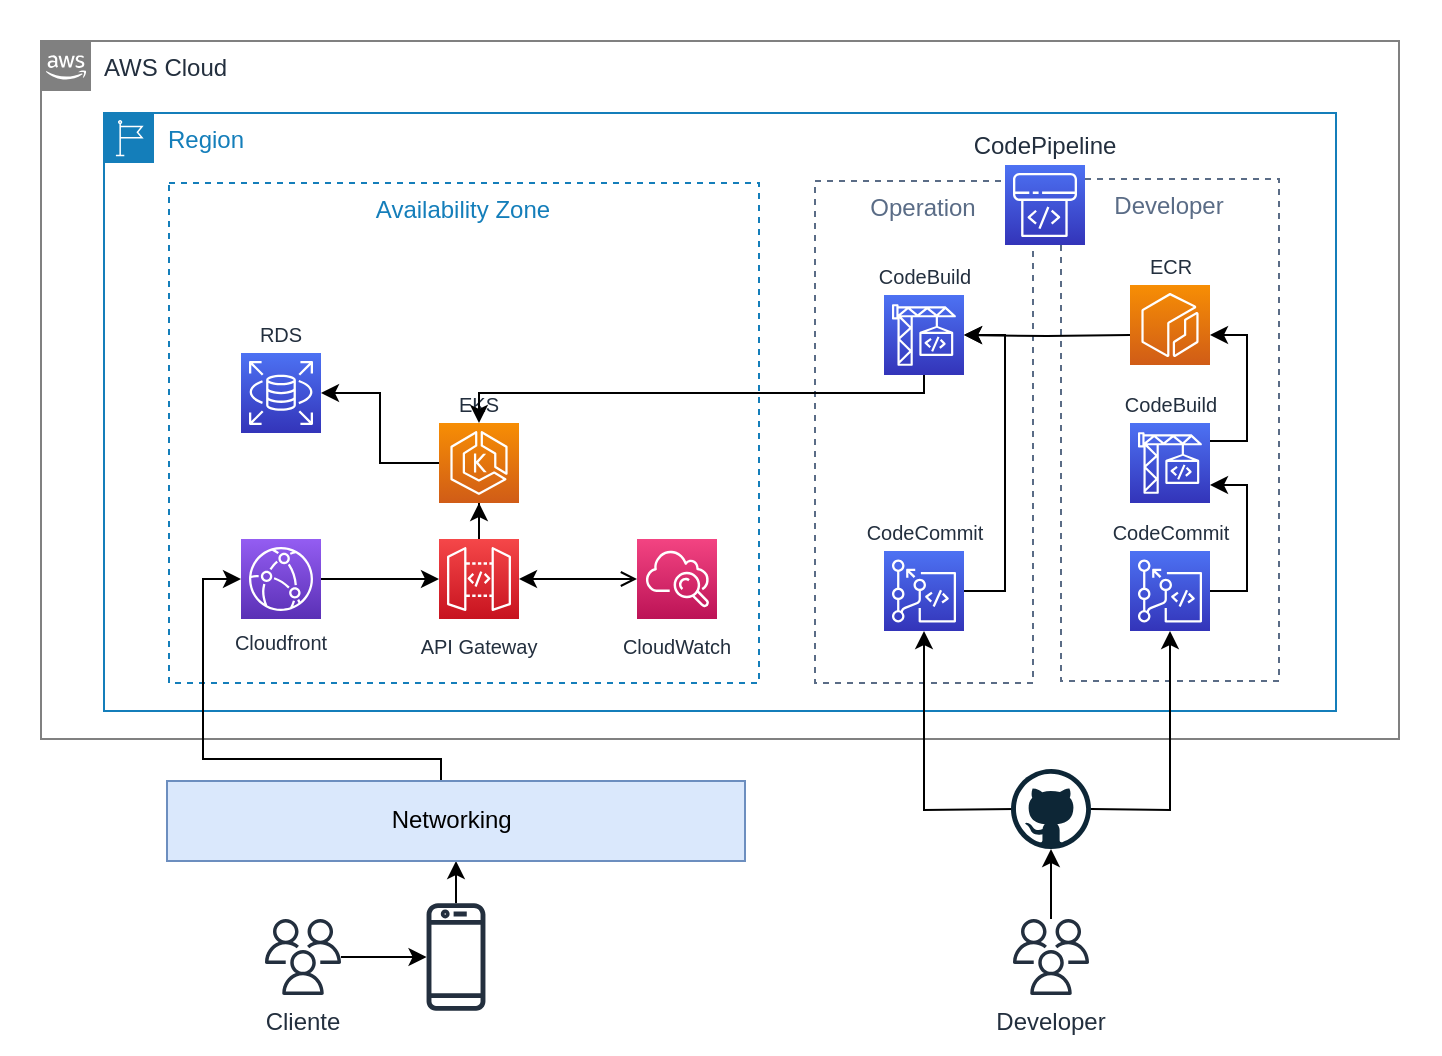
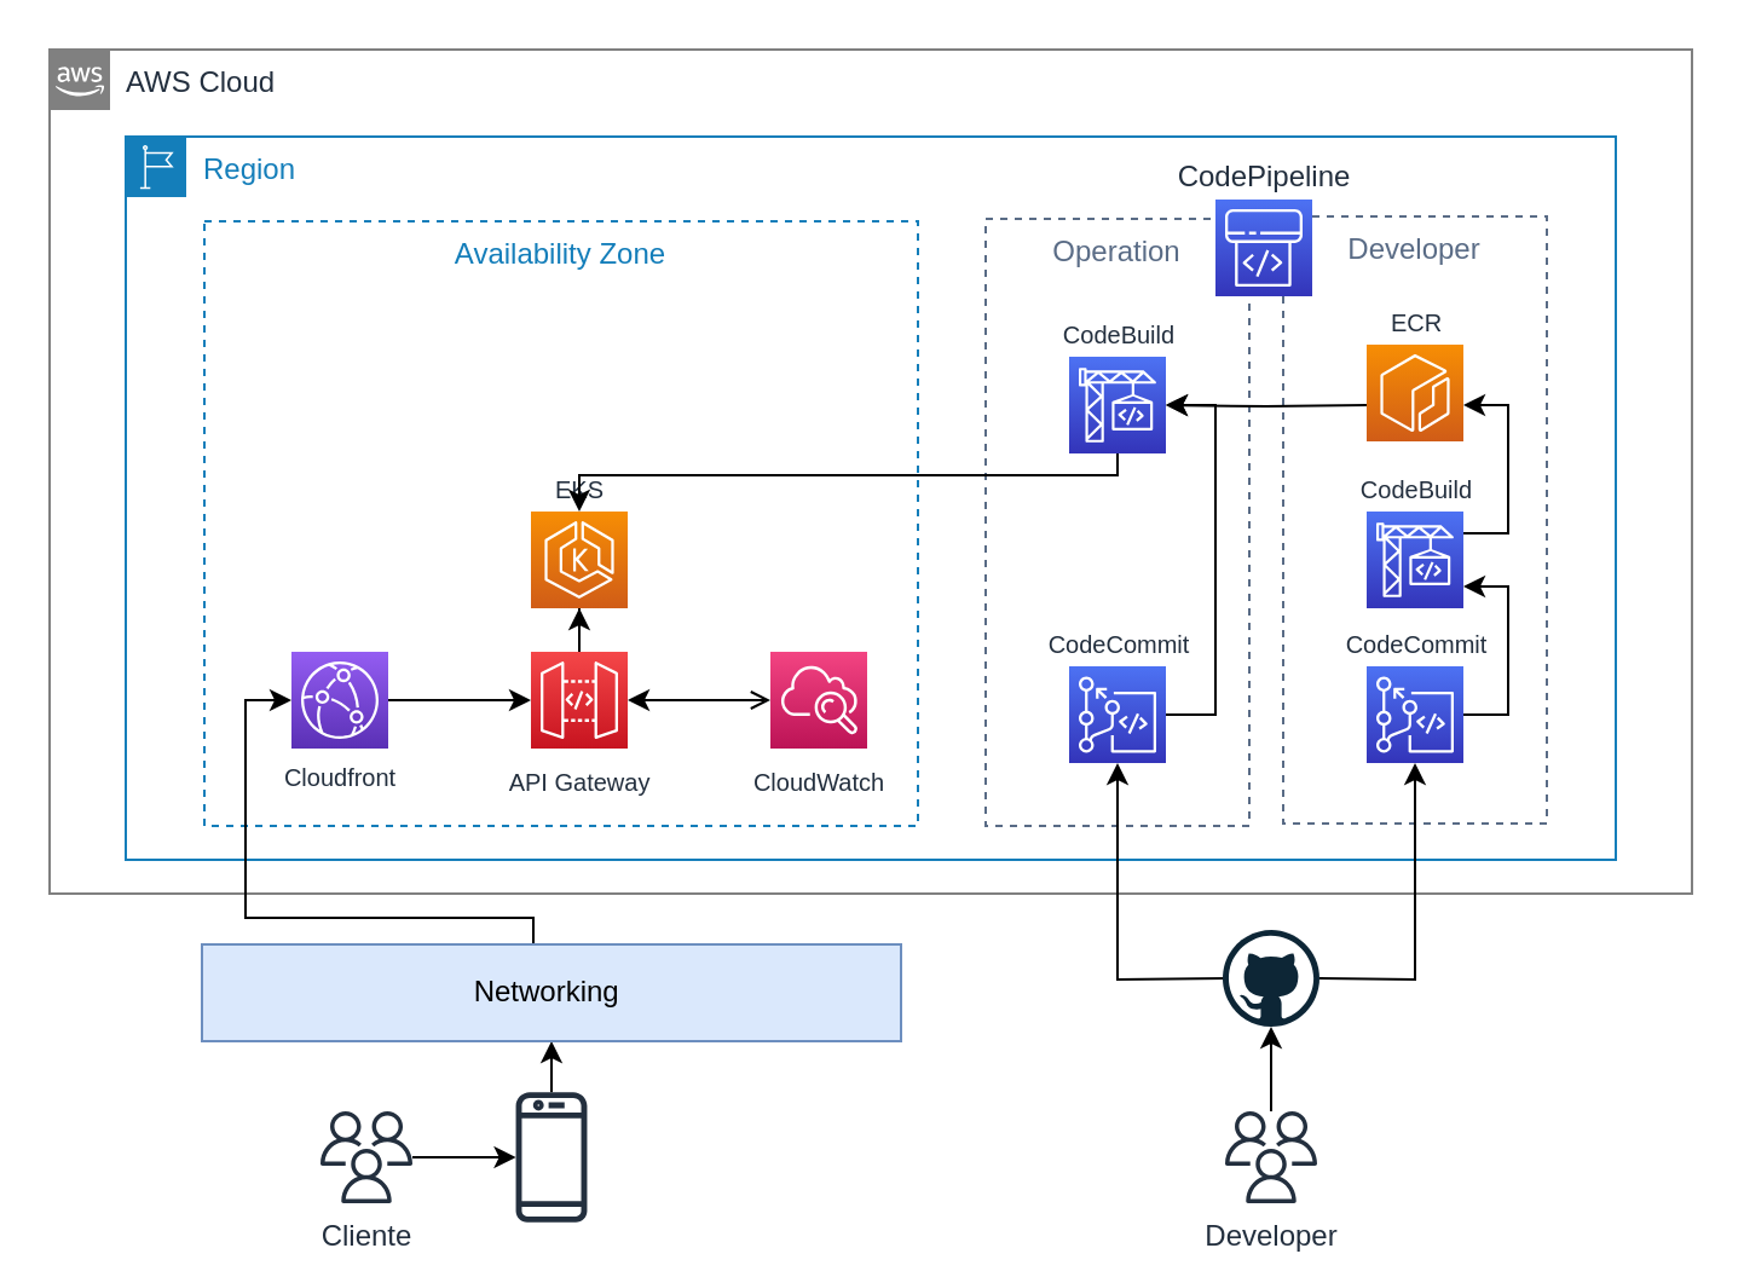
  <mxCell id="0" />
  <mxCell id="1" parent="0" />
  <mxCell id="2" value="AWS Cloud" style="points=[[0,0],[0.25,0],[0.5,0],[0.75,0],[1,0],[1,0.25],[1,0.5],[1,0.75],[1,1],[0.75,1],[0.5,1],[0.25,1],[0,1],[0,0.75],[0,0.5],[0,0.25]];outlineConnect=0;gradientColor=none;html=1;whiteSpace=wrap;fontSize=12;fontStyle=0;shape=mxgraph.aws4.group;grIcon=mxgraph.aws4.group_aws_cloud_alt;fillColor=none;verticalAlign=top;align=left;spacingLeft=30;fontColor=#232F3E;dashed=0;strokeColor=#808080;" parent="1" vertex="1"><mxGeometry x="20" y="20" width="679" height="349" as="geometry" /></mxCell>
  <mxCell id="3" value="Region" style="points=[[0,0],[0.25,0],[0.5,0],[0.75,0],[1,0],[1,0.25],[1,0.5],[1,0.75],[1,1],[0.75,1],[0.5,1],[0.25,1],[0,1],[0,0.75],[0,0.5],[0,0.25]];outlineConnect=0;gradientColor=none;html=1;whiteSpace=wrap;fontSize=12;fontStyle=0;shape=mxgraph.aws4.group;grIcon=mxgraph.aws4.group_region;strokeColor=#147EBA;fillColor=none;verticalAlign=top;align=left;spacingLeft=30;fontColor=#147EBA;dashed=0;" parent="1" vertex="1"><mxGeometry x="51.5" y="56" width="616" height="299" as="geometry" /></mxCell>
  <mxCell id="4" value="Availability Zone" style="fillColor=none;strokeColor=#147EBA;dashed=1;verticalAlign=top;fontStyle=0;fontColor=#147EBA;" parent="1" vertex="1"><mxGeometry x="84" y="91" width="295" height="250" as="geometry" /></mxCell>
  <mxCell id="5" value="" style="edgeStyle=orthogonalEdgeStyle;rounded=0;orthogonalLoop=1;jettySize=auto;html=1;startArrow=classic;startFill=1;endArrow=open;" parent="1" source="7" target="19" edge="1"><mxGeometry relative="1" as="geometry" /></mxCell>
  <mxCell id="6" value="" style="edgeStyle=orthogonalEdgeStyle;rounded=0;orthogonalLoop=1;jettySize=auto;html=1;" parent="1" source="7" target="16" edge="1"><mxGeometry relative="1" as="geometry" /></mxCell>
  <mxCell id="7" value="&lt;font style=&quot;font-size: 10px&quot;&gt;API Gateway&lt;/font&gt;" style="outlineConnect=0;fontColor=#232F3E;gradientColor=#F54749;gradientDirection=north;fillColor=#C7131F;strokeColor=#ffffff;dashed=0;verticalLabelPosition=bottom;verticalAlign=top;align=center;html=1;fontSize=12;fontStyle=0;aspect=fixed;shape=mxgraph.aws4.resourceIcon;resIcon=mxgraph.aws4.api_gateway;" parent="1" vertex="1"><mxGeometry x="219" y="269" width="40" height="40" as="geometry" /></mxCell>
- <mxCell id="8" value="&lt;font style=&quot;font-size: 10px&quot;&gt;RDS&lt;/font&gt;" style="outlineConnect=0;fontColor=#232F3E;gradientColor=#4D72F3;gradientDirection=north;fillColor=#3334B9;strokeColor=#ffffff;dashed=0;verticalLabelPosition=top;verticalAlign=bottom;align=center;html=1;fontSize=12;fontStyle=0;aspect=fixed;shape=mxgraph.aws4.resourceIcon;resIcon=mxgraph.aws4.rds;labelPosition=center;" parent="1" vertex="1"><mxGeometry x="120" y="176" width="40" height="40" as="geometry" /></mxCell>
  <mxCell id="9" value="" style="edgeStyle=orthogonalEdgeStyle;rounded=0;orthogonalLoop=1;jettySize=auto;html=1;" parent="1" source="10" target="12" edge="1"><mxGeometry relative="1" as="geometry" /></mxCell>
  <mxCell id="10" value="Cliente" style="outlineConnect=0;fontColor=#232F3E;gradientColor=none;fillColor=#232F3E;strokeColor=none;dashed=0;verticalLabelPosition=bottom;verticalAlign=top;align=center;html=1;fontSize=12;fontStyle=0;aspect=fixed;pointerEvents=1;shape=mxgraph.aws4.users;" parent="1" vertex="1"><mxGeometry x="132" y="459" width="38" height="38" as="geometry" /></mxCell>
  <mxCell id="11" value="" style="edgeStyle=orthogonalEdgeStyle;rounded=0;orthogonalLoop=1;jettySize=auto;html=1;" parent="1" source="12" target="14" edge="1"><mxGeometry relative="1" as="geometry" /></mxCell>
  <mxCell id="12" value="" style="outlineConnect=0;fontColor=#232F3E;gradientColor=none;fillColor=#232F3E;strokeColor=none;dashed=0;verticalLabelPosition=bottom;verticalAlign=top;align=center;html=1;fontSize=12;fontStyle=0;aspect=fixed;pointerEvents=1;shape=mxgraph.aws4.mobile_client;" parent="1" vertex="1"><mxGeometry x="212.78" y="450" width="29.44" height="56" as="geometry" /></mxCell>
  <mxCell id="13" style="edgeStyle=orthogonalEdgeStyle;rounded=0;orthogonalLoop=1;jettySize=auto;html=1;" parent="1" source="14" target="18" edge="1"><mxGeometry relative="1" as="geometry"><Array as="points"><mxPoint x="220" y="379" /><mxPoint x="101" y="379" /><mxPoint x="101" y="289" /></Array></mxGeometry></mxCell>
  <mxCell id="14" value="Networking&amp;nbsp;" style="rounded=0;whiteSpace=wrap;html=1;fillColor=#dae8fc;strokeColor=#6c8ebf;" parent="1" vertex="1"><mxGeometry x="83" y="390" width="289" height="40" as="geometry" /></mxCell>
- <mxCell id="15" value="" style="edgeStyle=orthogonalEdgeStyle;rounded=0;orthogonalLoop=1;jettySize=auto;html=1;" parent="1" source="16" target="8" edge="1"><mxGeometry relative="1" as="geometry" /></mxCell>
  <mxCell id="16" value="&lt;font style=&quot;font-size: 10px&quot;&gt;EKS&lt;/font&gt;" style="outlineConnect=0;fontColor=#232F3E;gradientColor=#F78E04;gradientDirection=north;fillColor=#D05C17;strokeColor=#ffffff;dashed=0;verticalLabelPosition=top;verticalAlign=bottom;align=center;html=1;fontSize=12;fontStyle=0;aspect=fixed;shape=mxgraph.aws4.resourceIcon;resIcon=mxgraph.aws4.eks;labelPosition=center;" parent="1" vertex="1"><mxGeometry x="219" y="211" width="40" height="40" as="geometry" /></mxCell>
  <mxCell id="17" value="" style="edgeStyle=orthogonalEdgeStyle;rounded=0;orthogonalLoop=1;jettySize=auto;html=1;startArrow=none;startFill=0;fontSize=10;" parent="1" source="18" target="7" edge="1"><mxGeometry relative="1" as="geometry" /></mxCell>
  <mxCell id="18" value="Cloudfront" style="outlineConnect=0;fontColor=#232F3E;gradientColor=#945DF2;gradientDirection=north;fillColor=#5A30B5;strokeColor=#ffffff;dashed=0;verticalLabelPosition=bottom;verticalAlign=top;align=center;html=1;fontSize=10;fontStyle=0;aspect=fixed;shape=mxgraph.aws4.resourceIcon;resIcon=mxgraph.aws4.cloudfront;labelPosition=center;" parent="1" vertex="1"><mxGeometry x="120" y="269" width="40" height="40" as="geometry" /></mxCell>
  <mxCell id="19" value="&lt;font style=&quot;font-size: 10px&quot;&gt;CloudWatch&lt;/font&gt;" style="outlineConnect=0;fontColor=#232F3E;gradientColor=#F34482;gradientDirection=north;fillColor=#BC1356;strokeColor=#ffffff;dashed=0;verticalLabelPosition=bottom;verticalAlign=top;align=center;html=1;fontSize=12;fontStyle=0;aspect=fixed;shape=mxgraph.aws4.resourceIcon;resIcon=mxgraph.aws4.cloudwatch;labelPosition=center;" parent="1" vertex="1"><mxGeometry x="318" y="269" width="40" height="40" as="geometry" /></mxCell>
  <mxCell id="20" value="Operation" style="fillColor=none;strokeColor=#5A6C86;dashed=1;verticalAlign=top;fontStyle=0;fontColor=#5A6C86;" parent="1" vertex="1"><mxGeometry x="407" y="90" width="109" height="251" as="geometry" /></mxCell>
  <mxCell id="21" style="edgeStyle=orthogonalEdgeStyle;rounded=0;orthogonalLoop=1;jettySize=auto;html=1;startArrow=none;startFill=0;fontSize=10;" parent="1" source="22" target="26" edge="1"><mxGeometry relative="1" as="geometry"><Array as="points"><mxPoint x="502" y="295" /><mxPoint x="502" y="167" /></Array></mxGeometry></mxCell>
  <mxCell id="22" value="CodeCommit" style="outlineConnect=0;fontColor=#232F3E;gradientColor=#4D72F3;gradientDirection=north;fillColor=#3334B9;strokeColor=#ffffff;dashed=0;verticalLabelPosition=top;verticalAlign=bottom;align=center;html=1;fontSize=10;fontStyle=0;aspect=fixed;shape=mxgraph.aws4.resourceIcon;resIcon=mxgraph.aws4.codecommit;labelPosition=center;" parent="1" vertex="1"><mxGeometry x="441.5" y="275" width="40" height="40" as="geometry" /></mxCell>
  <mxCell id="23" value="Developer" style="fillColor=none;strokeColor=#5A6C86;dashed=1;verticalAlign=top;fontStyle=0;fontColor=#5A6C86;" parent="1" vertex="1"><mxGeometry x="530" y="89" width="109" height="251" as="geometry" /></mxCell>
  <mxCell id="24" style="edgeStyle=orthogonalEdgeStyle;rounded=0;orthogonalLoop=1;jettySize=auto;html=1;startArrow=none;startFill=0;fontSize=10;" parent="1" target="26" edge="1"><mxGeometry relative="1" as="geometry"><mxPoint x="564.5" y="167" as="sourcePoint" /></mxGeometry></mxCell>
  <mxCell id="25" style="edgeStyle=orthogonalEdgeStyle;rounded=0;orthogonalLoop=1;jettySize=auto;html=1;startArrow=none;startFill=0;fontSize=10;" parent="1" source="26" target="16" edge="1"><mxGeometry relative="1" as="geometry"><Array as="points"><mxPoint x="462" y="196" /></Array></mxGeometry></mxCell>
  <mxCell id="26" value="&lt;font style=&quot;font-size: 10px&quot;&gt;CodeBuild&lt;/font&gt;" style="outlineConnect=0;fontColor=#232F3E;gradientColor=#4D72F3;gradientDirection=north;fillColor=#3334B9;strokeColor=#ffffff;dashed=0;verticalLabelPosition=top;verticalAlign=bottom;align=center;html=1;fontSize=12;fontStyle=0;aspect=fixed;shape=mxgraph.aws4.resourceIcon;resIcon=mxgraph.aws4.codebuild;labelPosition=center;" parent="1" vertex="1"><mxGeometry x="441.5" y="147" width="40" height="40" as="geometry" /></mxCell>
  <mxCell id="27" value="" style="edgeStyle=orthogonalEdgeStyle;rounded=0;orthogonalLoop=1;jettySize=auto;html=1;startArrow=none;startFill=0;fontSize=10;" parent="1" source="28" target="30" edge="1"><mxGeometry relative="1" as="geometry"><Array as="points"><mxPoint x="623" y="295" /><mxPoint x="623" y="242" /></Array></mxGeometry></mxCell>
  <mxCell id="28" value="CodeCommit" style="outlineConnect=0;fontColor=#232F3E;gradientColor=#4D72F3;gradientDirection=north;fillColor=#3334B9;strokeColor=#ffffff;dashed=0;verticalLabelPosition=top;verticalAlign=bottom;align=center;html=1;fontSize=10;fontStyle=0;aspect=fixed;shape=mxgraph.aws4.resourceIcon;resIcon=mxgraph.aws4.codecommit;labelPosition=center;" parent="1" vertex="1"><mxGeometry x="564.5" y="275" width="40" height="40" as="geometry" /></mxCell>
  <mxCell id="29" style="edgeStyle=orthogonalEdgeStyle;rounded=0;orthogonalLoop=1;jettySize=auto;html=1;startArrow=none;startFill=0;fontSize=10;" parent="1" source="30" edge="1"><mxGeometry relative="1" as="geometry"><mxPoint x="604.5" y="167" as="targetPoint" /><Array as="points"><mxPoint x="623" y="220" /><mxPoint x="623" y="167" /></Array></mxGeometry></mxCell>
  <mxCell id="30" value="&lt;font style=&quot;font-size: 10px&quot;&gt;CodeBuild&lt;/font&gt;" style="outlineConnect=0;fontColor=#232F3E;gradientColor=#4D72F3;gradientDirection=north;fillColor=#3334B9;strokeColor=#ffffff;dashed=0;verticalLabelPosition=top;verticalAlign=bottom;align=center;html=1;fontSize=12;fontStyle=0;aspect=fixed;shape=mxgraph.aws4.resourceIcon;resIcon=mxgraph.aws4.codebuild;labelPosition=center;" parent="1" vertex="1"><mxGeometry x="564.5" y="211" width="40" height="40" as="geometry" /></mxCell>
  <mxCell id="31" style="edgeStyle=orthogonalEdgeStyle;rounded=0;orthogonalLoop=1;jettySize=auto;html=1;startArrow=none;startFill=0;fontSize=10;" parent="1" target="22" edge="1"><mxGeometry relative="1" as="geometry"><mxPoint x="507.07" y="404" as="sourcePoint" /></mxGeometry></mxCell>
  <mxCell id="32" style="edgeStyle=orthogonalEdgeStyle;rounded=0;orthogonalLoop=1;jettySize=auto;html=1;startArrow=none;startFill=0;fontSize=10;" parent="1" target="28" edge="1"><mxGeometry relative="1" as="geometry"><mxPoint x="544.93" y="404" as="sourcePoint" /></mxGeometry></mxCell>
  <mxCell id="33" value="ECR" style="outlineConnect=0;fontColor=#232F3E;gradientColor=#F78E04;gradientDirection=north;fillColor=#D05C17;strokeColor=#ffffff;dashed=0;verticalLabelPosition=top;verticalAlign=bottom;align=center;html=1;fontSize=10;fontStyle=0;aspect=fixed;shape=mxgraph.aws4.resourceIcon;resIcon=mxgraph.aws4.ecr;labelPosition=center;" parent="1" vertex="1"><mxGeometry x="564.5" y="142" width="40" height="40" as="geometry" /></mxCell>
  <mxCell id="34" value="CodePipeline" style="outlineConnect=0;fontColor=#232F3E;gradientColor=#4D72F3;gradientDirection=north;fillColor=#3334B9;strokeColor=#ffffff;dashed=0;verticalLabelPosition=top;verticalAlign=bottom;align=center;html=1;fontSize=12;fontStyle=0;aspect=fixed;shape=mxgraph.aws4.resourceIcon;resIcon=mxgraph.aws4.codepipeline;labelPosition=center;" vertex="1" parent="1"><mxGeometry x="502" y="82" width="40" height="40" as="geometry" /></mxCell>
  <mxCell id="35" value="" style="edgeStyle=orthogonalEdgeStyle;rounded=0;orthogonalLoop=1;jettySize=auto;html=1;" edge="1" parent="1" source="36" target="37"><mxGeometry relative="1" as="geometry" /></mxCell>
  <mxCell id="36" value="Developer" style="outlineConnect=0;fontColor=#232F3E;gradientColor=none;fillColor=#232F3E;strokeColor=none;dashed=0;verticalLabelPosition=bottom;verticalAlign=top;align=center;html=1;fontSize=12;fontStyle=0;aspect=fixed;pointerEvents=1;shape=mxgraph.aws4.users;" vertex="1" parent="1"><mxGeometry x="506" y="459" width="38" height="38" as="geometry" /></mxCell>
  <mxCell id="37" value="" style="dashed=0;outlineConnect=0;html=1;align=center;labelPosition=center;verticalLabelPosition=bottom;verticalAlign=top;shape=mxgraph.weblogos.github" vertex="1" parent="1"><mxGeometry x="505" y="384" width="40" height="40" as="geometry" /></mxCell>
